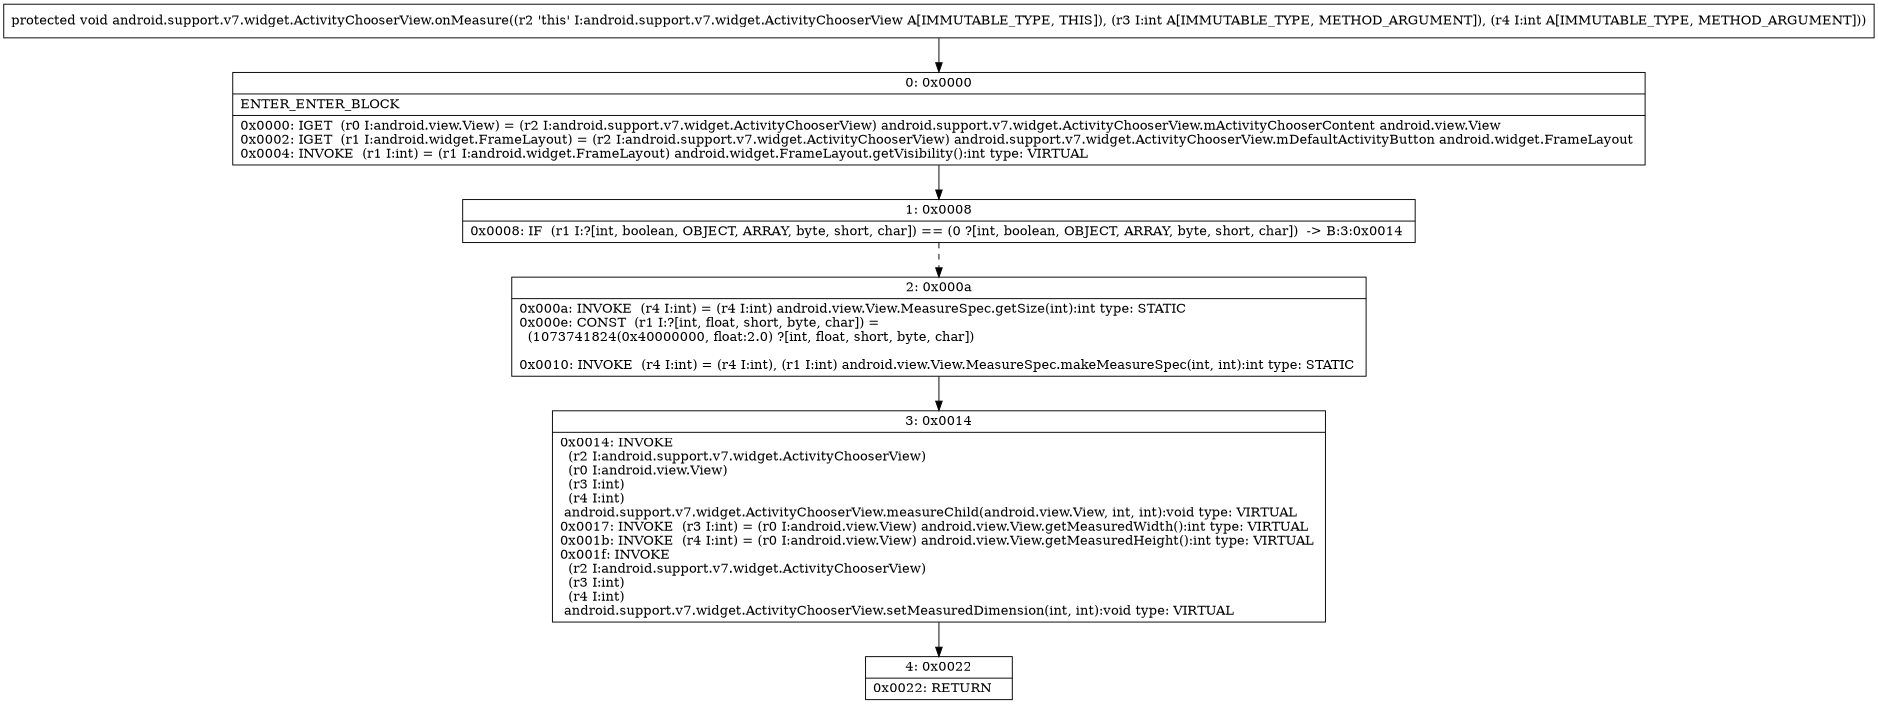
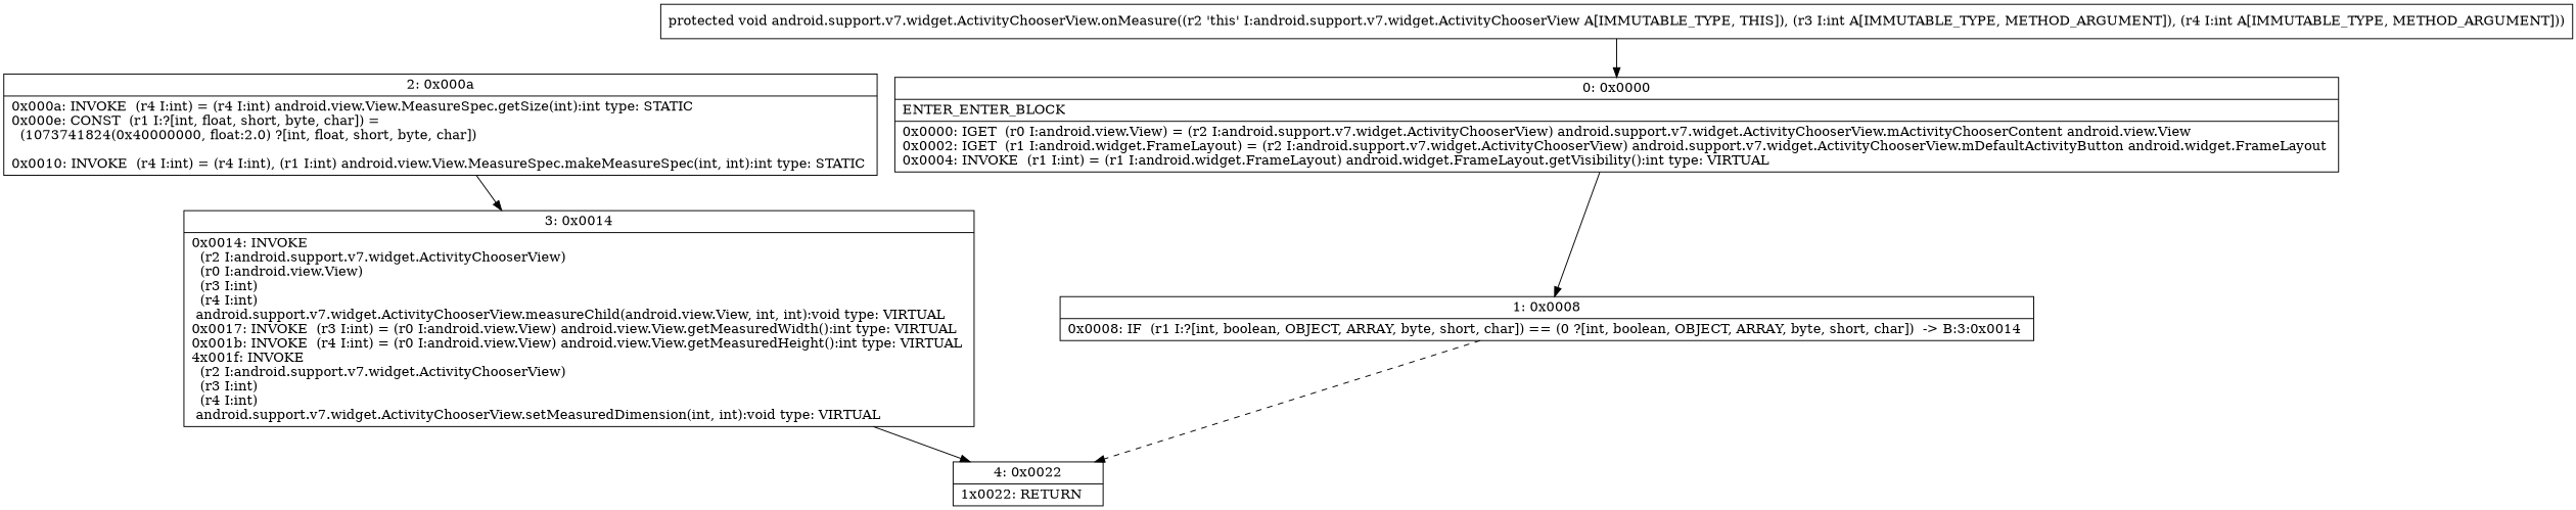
  digraph {
    node [shape=record]
    n1 [label="{0\:\ 0x0000|ENTER_ENTER_BLOCK\l|0x0000: IGET  (r0 I:android.view.View) = (r2 I:android.support.v7.widget.ActivityChooserView) android.support.v7.widget.ActivityChooserView.mActivityChooserContent android.view.View \l0x0002: IGET  (r1 I:android.widget.FrameLayout) = (r2 I:android.support.v7.widget.ActivityChooserView) android.support.v7.widget.ActivityChooserView.mDefaultActivityButton android.widget.FrameLayout \l0x0004: INVOKE  (r1 I:int) = (r1 I:android.widget.FrameLayout) android.widget.FrameLayout.getVisibility():int type: VIRTUAL \l}"]
    n2 [label="{1\:\ 0x0008|0x0008: IF  (r1 I:?[int, boolean, OBJECT, ARRAY, byte, short, char]) == (0 ?[int, boolean, OBJECT, ARRAY, byte, short, char])  \-\> B:3:0x0014 \l}"]
    n3 [label="{2\:\ 0x000a|0x000a: INVOKE  (r4 I:int) = (r4 I:int) android.view.View.MeasureSpec.getSize(int):int type: STATIC \l0x000e: CONST  (r1 I:?[int, float, short, byte, char]) = \l  (1073741824(0x40000000, float:2.0) ?[int, float, short, byte, char])\l \l0x0010: INVOKE  (r4 I:int) = (r4 I:int), (r1 I:int) android.view.View.MeasureSpec.makeMeasureSpec(int, int):int type: STATIC \l}"]
-   n4 [label="{3\:\ 0x0014|0x0014: INVOKE  \l  (r2 I:android.support.v7.widget.ActivityChooserView)\l  (r0 I:android.view.View)\l  (r3 I:int)\l  (r4 I:int)\l android.support.v7.widget.ActivityChooserView.measureChild(android.view.View, int, int):void type: VIRTUAL \l0x0017: INVOKE  (r3 I:int) = (r0 I:android.view.View) android.view.View.getMeasuredWidth():int type: VIRTUAL \l0x001b: INVOKE  (r4 I:int) = (r0 I:android.view.View) android.view.View.getMeasuredHeight():int type: VIRTUAL \l0x001f: INVOKE  \l  (r2 I:android.support.v7.widget.ActivityChooserView)\l  (r3 I:int)\l  (r4 I:int)\l android.support.v7.widget.ActivityChooserView.setMeasuredDimension(int, int):void type: VIRTUAL \l}"]
-   n5 [label="{4\:\ 0x0022|0x0022: RETURN   \l}"]
+   n4 [label="{3\:\ 0x0014|0x0014: INVOKE  \l  (r2 I:android.support.v7.widget.ActivityChooserView)\l  (r0 I:android.view.View)\l  (r3 I:int)\l  (r4 I:int)\l android.support.v7.widget.ActivityChooserView.measureChild(android.view.View, int, int):void type: VIRTUAL \l0x0017: INVOKE  (r3 I:int) = (r0 I:android.view.View) android.view.View.getMeasuredWidth():int type: VIRTUAL \l0x001b: INVOKE  (r4 I:int) = (r0 I:android.view.View) android.view.View.getMeasuredHeight():int type: VIRTUAL \l4x001f: INVOKE  \l  (r2 I:android.support.v7.widget.ActivityChooserView)\l  (r3 I:int)\l  (r4 I:int)\l android.support.v7.widget.ActivityChooserView.setMeasuredDimension(int, int):void type: VIRTUAL \l}"]
+   n5 [label="{4\:\ 0x0022|1x0022: RETURN   \l}"]
    n6 [label="{protected void android.support.v7.widget.ActivityChooserView.onMeasure((r2 'this' I:android.support.v7.widget.ActivityChooserView A[IMMUTABLE_TYPE, THIS]), (r3 I:int A[IMMUTABLE_TYPE, METHOD_ARGUMENT]), (r4 I:int A[IMMUTABLE_TYPE, METHOD_ARGUMENT])) }"]
    n1 -> n2
-   n2 -> n3 [style=dashed]
+   n2 -> n5 [style=dashed]
    n3 -> n4
    n4 -> n5
    n6 -> n1
  }
